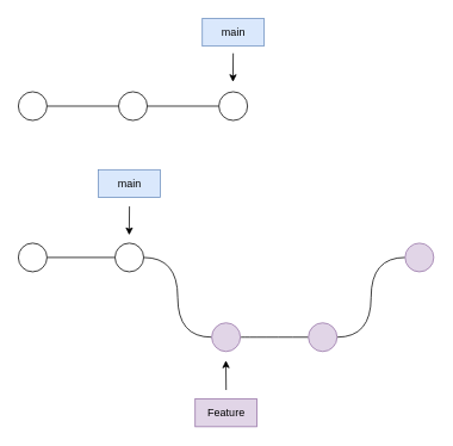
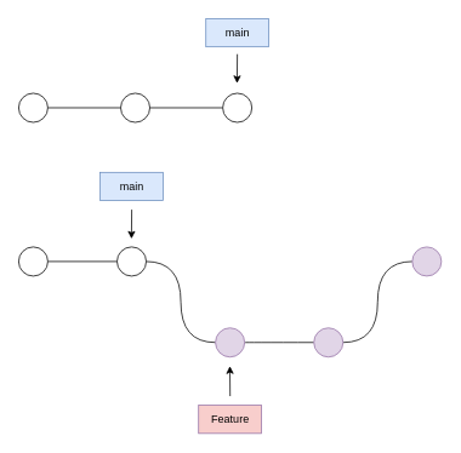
  <mxCell id="0" />
  <mxCell id="1" parent="0" />
  <mxCell id="2" value="" style="edgeStyle=orthogonalEdgeStyle;rounded=0;orthogonalLoop=1;jettySize=auto;html=1;endArrow=none;endFill=0;" edge="1" parent="1" source="3" target="5"><mxGeometry relative="1" as="geometry" /></mxCell>
  <mxCell id="3" value="" style="ellipse;whiteSpace=wrap;html=1;aspect=fixed;" vertex="1" parent="1"><mxGeometry x="20" y="102" width="32" height="32" as="geometry" /></mxCell>
  <mxCell id="4" value="" style="edgeStyle=orthogonalEdgeStyle;rounded=0;orthogonalLoop=1;jettySize=auto;html=1;endArrow=none;endFill=0;" edge="1" parent="1" source="5" target="6"><mxGeometry relative="1" as="geometry" /></mxCell>
  <mxCell id="5" value="" style="ellipse;whiteSpace=wrap;html=1;aspect=fixed;" vertex="1" parent="1"><mxGeometry x="132" y="102" width="32" height="32" as="geometry" /></mxCell>
  <mxCell id="6" value="" style="ellipse;whiteSpace=wrap;html=1;aspect=fixed;" vertex="1" parent="1"><mxGeometry x="244" y="102" width="32" height="32" as="geometry" /></mxCell>
  <mxCell id="7" value="main" style="rounded=0;whiteSpace=wrap;html=1;fillColor=#dae8fc;strokeColor=#6c8ebf;" vertex="1" parent="1"><mxGeometry x="225.5" y="20" width="69" height="31" as="geometry" /></mxCell>
  <mxCell id="8" value="" style="endArrow=classic;html=1;" edge="1" parent="1"><mxGeometry width="50" height="50" relative="1" as="geometry"><mxPoint x="260" y="59" as="sourcePoint" /><mxPoint x="259.71" y="91" as="targetPoint" /></mxGeometry></mxCell>
  <mxCell id="9" value="" style="edgeStyle=orthogonalEdgeStyle;rounded=0;orthogonalLoop=1;jettySize=auto;html=1;endArrow=none;endFill=0;" edge="1" parent="1" source="10" target="12"><mxGeometry relative="1" as="geometry" /></mxCell>
  <mxCell id="10" value="" style="ellipse;whiteSpace=wrap;html=1;aspect=fixed;" vertex="1" parent="1"><mxGeometry x="20" y="271" width="32" height="32" as="geometry" /></mxCell>
  <mxCell id="11" style="edgeStyle=orthogonalEdgeStyle;curved=1;orthogonalLoop=1;jettySize=auto;html=1;entryX=0;entryY=0.5;entryDx=0;entryDy=0;endArrow=none;endFill=0;" edge="1" parent="1" source="12" target="16"><mxGeometry relative="1" as="geometry" /></mxCell>
  <mxCell id="12" value="" style="ellipse;whiteSpace=wrap;html=1;aspect=fixed;" vertex="1" parent="1"><mxGeometry x="128" y="271" width="32" height="32" as="geometry" /></mxCell>
  <mxCell id="13" value="main" style="rounded=0;whiteSpace=wrap;html=1;fillColor=#dae8fc;strokeColor=#6c8ebf;" vertex="1" parent="1"><mxGeometry x="109.5" y="189" width="69" height="31" as="geometry" /></mxCell>
  <mxCell id="14" value="" style="endArrow=classic;html=1;" edge="1" parent="1"><mxGeometry width="50" height="50" relative="1" as="geometry"><mxPoint x="144.12" y="230" as="sourcePoint" /><mxPoint x="143.83" y="262" as="targetPoint" /></mxGeometry></mxCell>
  <mxCell id="15" value="" style="edgeStyle=orthogonalEdgeStyle;curved=1;orthogonalLoop=1;jettySize=auto;html=1;endArrow=none;endFill=0;" edge="1" parent="1" source="16" target="18"><mxGeometry relative="1" as="geometry" /></mxCell>
  <mxCell id="16" value="" style="ellipse;whiteSpace=wrap;html=1;aspect=fixed;fillColor=#e1d5e7;strokeColor=#9673a6;" vertex="1" parent="1"><mxGeometry x="236" y="360" width="32" height="32" as="geometry" /></mxCell>
  <mxCell id="17" value="" style="edgeStyle=orthogonalEdgeStyle;curved=1;orthogonalLoop=1;jettySize=auto;html=1;endArrow=none;endFill=0;entryX=0;entryY=0.5;entryDx=0;entryDy=0;" edge="1" parent="1" source="18" target="19"><mxGeometry relative="1" as="geometry" /></mxCell>
  <mxCell id="18" value="" style="ellipse;whiteSpace=wrap;html=1;aspect=fixed;fillColor=#e1d5e7;strokeColor=#9673a6;" vertex="1" parent="1"><mxGeometry x="344" y="360" width="32" height="32" as="geometry" /></mxCell>
  <mxCell id="19" value="" style="ellipse;whiteSpace=wrap;html=1;aspect=fixed;fillColor=#e1d5e7;strokeColor=#9673a6;" vertex="1" parent="1"><mxGeometry x="452" y="271" width="32" height="32" as="geometry" /></mxCell>
- <mxCell id="20" value="Feature" style="rounded=0;whiteSpace=wrap;html=1;fillColor=#e1d5e7;strokeColor=#9673a6;" vertex="1" parent="1"><mxGeometry x="217.5" y="445" width="69" height="31" as="geometry" /></mxCell>
+ <mxCell id="20" value="Feature" style="rounded=0;whiteSpace=wrap;html=1;fillColor=#f8cecc;strokeColor=#9673a6;" vertex="1" parent="1"><mxGeometry x="217.5" y="445" width="69" height="31" as="geometry" /></mxCell>
  <mxCell id="21" value="" style="endArrow=classic;html=1;" edge="1" parent="1"><mxGeometry width="50" height="50" relative="1" as="geometry"><mxPoint x="252.12" y="435" as="sourcePoint" /><mxPoint x="251.83" y="402" as="targetPoint" /></mxGeometry></mxCell>
